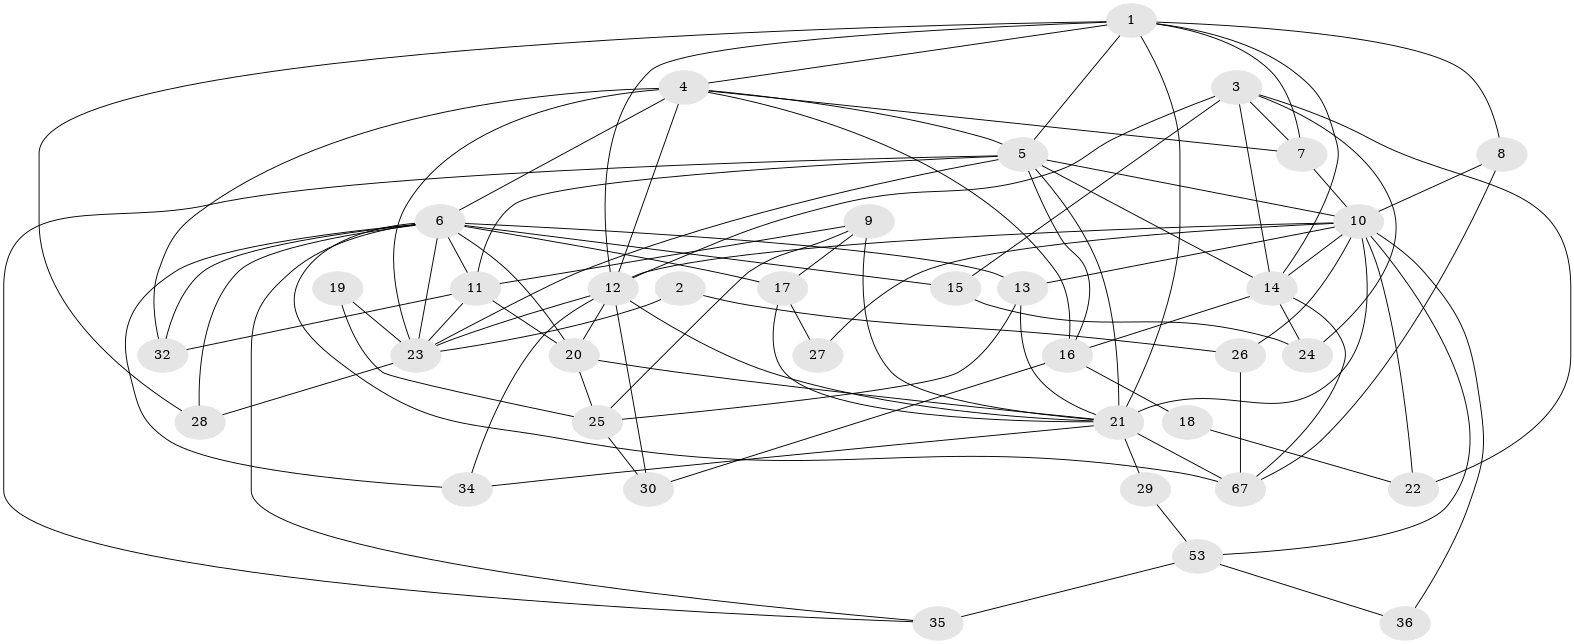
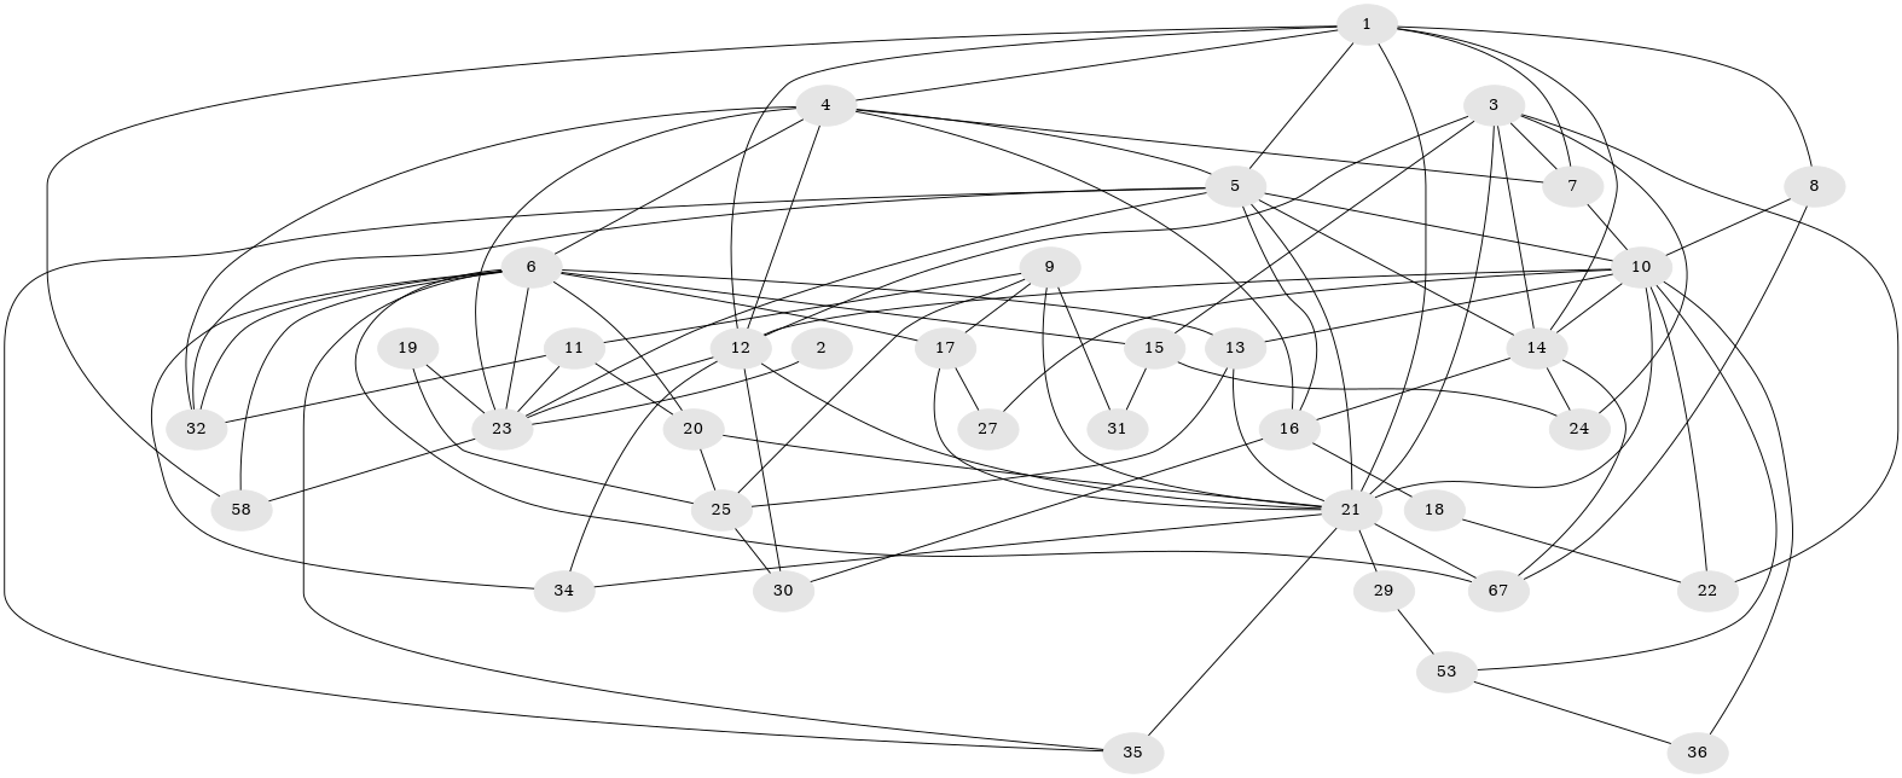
  graph {
    node [color=gray90 style=filled]
    edge [weight=1.0]
    1
    4
    5
    7
    8
    12
    14
    21
-   28
+   28 [label=58]
    23
    6
    16
    32
    11
    10
    35
    n17 [label=67]
    20
    30
    34
    24
    29
    2
-   26
    3
    15
    22
+   31
    13
    17
    18
    27
    n33 [label=53]
    36
    25
    9
    19
    1 -- 4
    1 -- 5
    1 -- 7
    1 -- 8
    1 -- 12
    1 -- 14
    1 -- 21
    1 -- 28
    4 -- 5
    4 -- 7
    4 -- 12
    4 -- 23 [weight=2.0]
    4 -- 6
    4 -- 16
    4 -- 32
    5 -- 14
    5 -- 21 [weight=2.0]
    5 -- 23
    5 -- 16
-   5 -- 11
+   5 -- 32
    5 -- 10 [weight=2.0]
    5 -- 35
    7 -- 10
    8 -- 10
    8 -- n17
    12 -- 21
    12 -- 23
-   12 -- 20
    12 -- 30
    12 -- 34
    14 -- 16
    14 -- n17
    14 -- 24
    21 -- n17
    21 -- 34
    21 -- 29
    23 -- 28
    6 -- 28 [weight=2.0]
    6 -- 23 [weight=2.0]
    6 -- 32
-   6 -- 11
    6 -- 35
    6 -- n17
    6 -- 20 [weight=2.0]
    6 -- 34
    6 -- 15
    6 -- 13
    6 -- 17
    16 -- 30
    16 -- 18
    11 -- 23
    11 -- 32
    11 -- 20
    10 -- 12
    10 -- 14 [weight=2.0]
    10 -- 21 [weight=3.0]
-   10 -- 26
    10 -- 22
    10 -- 13
    10 -- 27
    10 -- n33
    10 -- 36
    20 -- 21
    20 -- 25
    29 -- n33
    2 -- 23
-   2 -- 26
-   26 -- n17
    3 -- 7
    3 -- 12
    3 -- 14
+   3 -- 21 [weight=2.0]
    3 -- 24
    3 -- 15
    3 -- 22
    15 -- 24
+   15 -- 31
    13 -- 21
    13 -- 25
    17 -- 21
    17 -- 27
    18 -- 22
-   n33 -- 35
+   21 -- 35
    n33 -- 36
    25 -- 30
    9 -- 21
    9 -- 11
+   9 -- 31
    9 -- 17
    9 -- 25
    19 -- 23
    19 -- 25
  }
